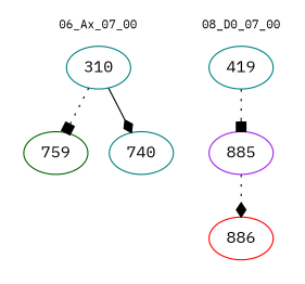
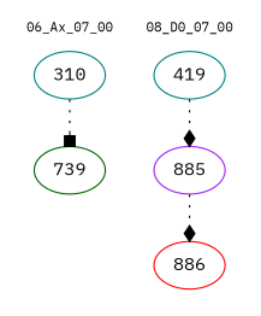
  digraph {
    fontname="IBM Plex Mono"
    node [color=teal fontname="IBM Plex Mono"]
    edge [arrowhead=box color=black fontname="IBM Plex Mono" style=dotted]
    n1 [label=310]
-   n2 [color=darkgreen label=759]
-   n3 [label=740]
+   n2 [color=darkgreen label=739]
    n4 [label=419]
    n5 [color=purple label=885]
    n6 [color=red label=886]
    subgraph cluster_1 {
      color=white
      fontsize=10
      label="06_Ax_07_00"
      n1
      n2
-     n3
    }
    subgraph cluster_2 {
      color=white
      fontsize=10
      label="08_D0_07_00"
      n4
      n5
      n6
    }
    n1 -> n2
-   n1 -> n3 [arrowhead=diamond style=solid]
-   n4 -> n5
+   n4 -> n5 [arrowhead=diamond]
    n5 -> n6 [arrowhead=diamond]
  }
